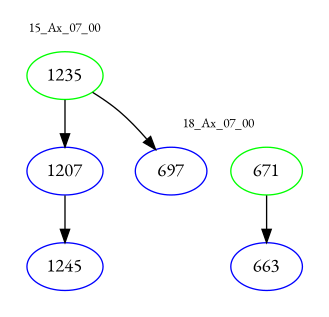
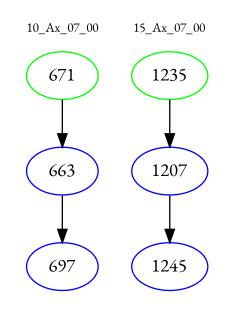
  digraph {
    fontname="EB Garamond"
    node [color=blue fontname="EB Garamond"]
    edge [color=black fontname="EB Garamond"]
    n1 [color=green label=671]
    n2 [label=663]
    n3 [label=697]
    n4 [color=green label=1235]
    n5 [label=1207]
    n6 [label=1245]
    subgraph cluster_1 {
      color=white
      fontsize=10
-     label="18_Ax_07_00"
+     label="10_Ax_07_00"
      n1
      n2
      n3
    }
    subgraph cluster_2 {
      color=white
      fontsize=10
      label="15_Ax_07_00"
      n4
      n5
      n6
    }
    n1 -> n2
-   n4 -> n3
+   n2 -> n3
    n4 -> n5
    n5 -> n6
  }
